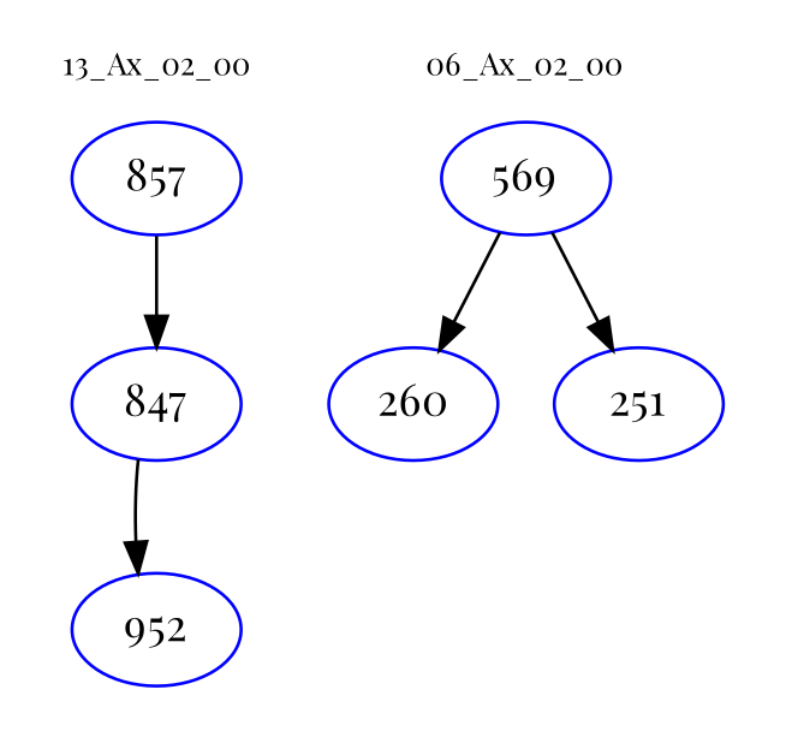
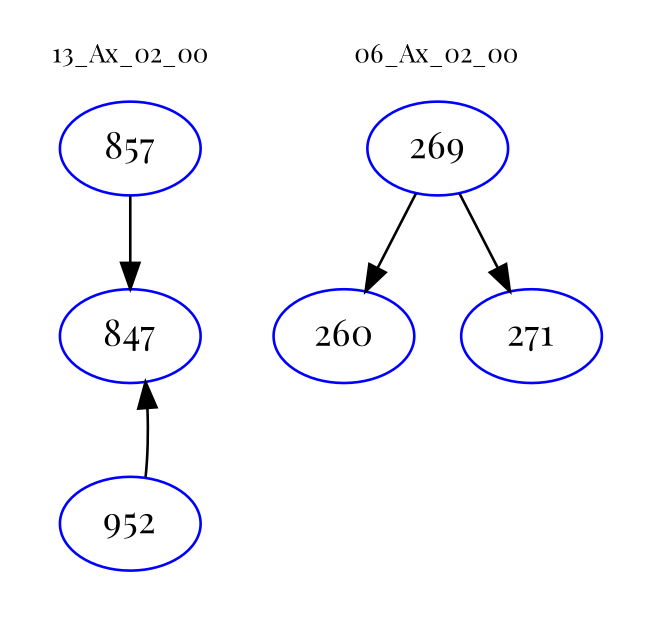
  digraph {
    fontname="Playfair Display"
    node [color=blue fontname="Playfair Display"]
    edge [color=black fontname="Playfair Display"]
    n1 [label=857]
    n2 [label=847]
    n3 [label=952]
-   n4 [label=569]
+   n4 [label=269]
    n5 [label=260]
-   n6 [label=251]
+   n6 [label=271]
    subgraph cluster_1 {
      color=white
      fontsize=10
      label="13_Ax_02_00"
      n1
      n2
      n3
    }
    subgraph cluster_2 {
      color=white
      fontsize=10
      label="06_Ax_02_00"
      n4
      n5
      n6
    }
    n1 -> n2
-   n2 -> n3
+   n3 -> n2
    n4 -> n5
    n4 -> n6
  }
